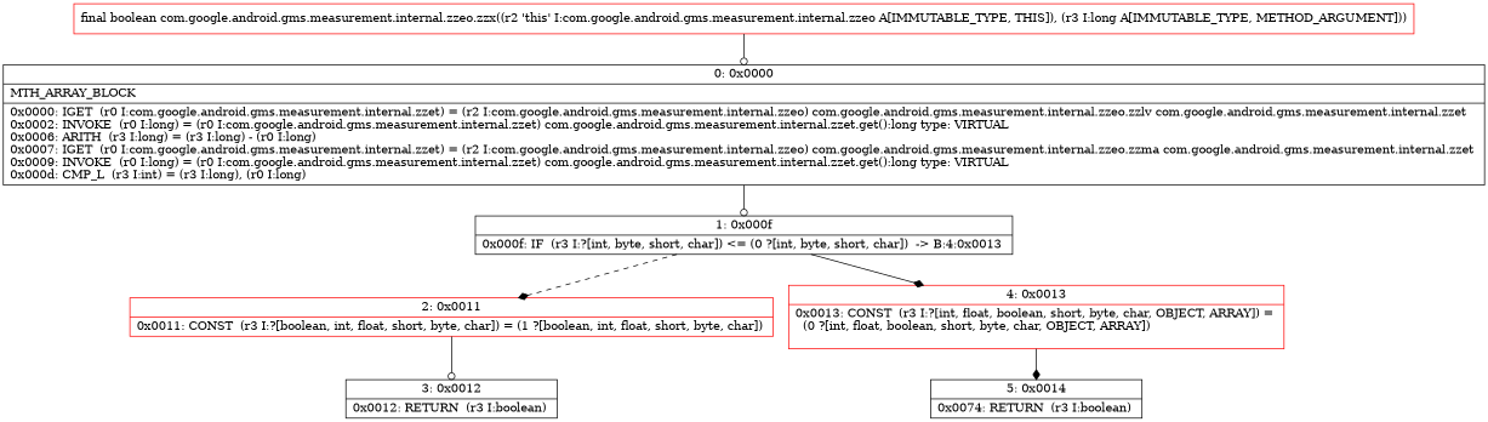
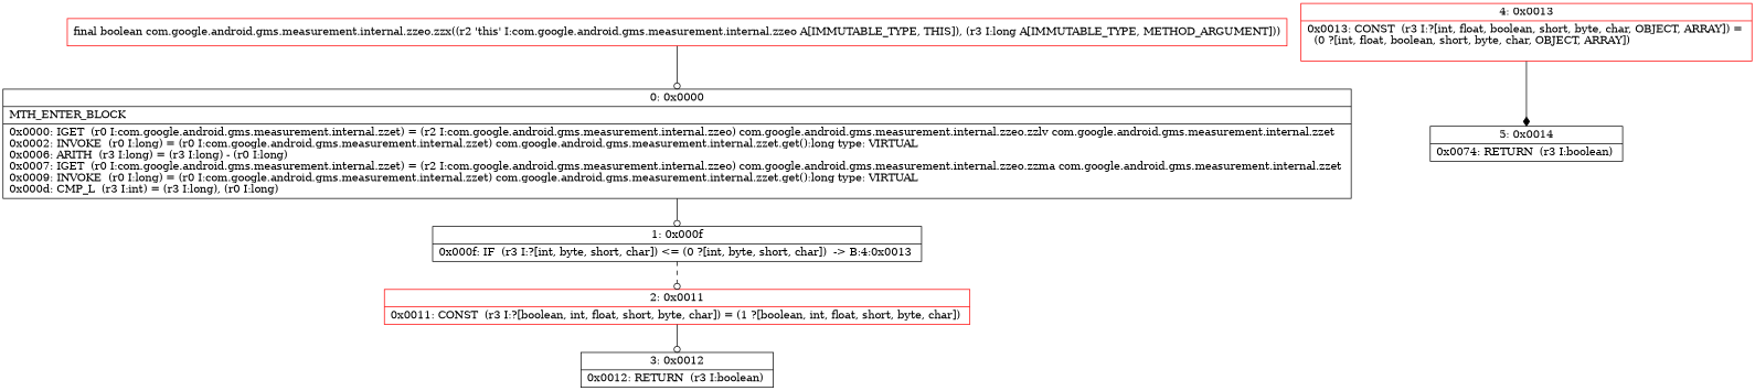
  digraph {
    node [color=black shape=record]
    edge [arrowhead=odot]
-   n1 [label="{0\:\ 0x0000|MTH_ARRAY_BLOCK\l|0x0000: IGET  (r0 I:com.google.android.gms.measurement.internal.zzet) = (r2 I:com.google.android.gms.measurement.internal.zzeo) com.google.android.gms.measurement.internal.zzeo.zzlv com.google.android.gms.measurement.internal.zzet \l0x0002: INVOKE  (r0 I:long) = (r0 I:com.google.android.gms.measurement.internal.zzet) com.google.android.gms.measurement.internal.zzet.get():long type: VIRTUAL \l0x0006: ARITH  (r3 I:long) = (r3 I:long) \- (r0 I:long) \l0x0007: IGET  (r0 I:com.google.android.gms.measurement.internal.zzet) = (r2 I:com.google.android.gms.measurement.internal.zzeo) com.google.android.gms.measurement.internal.zzeo.zzma com.google.android.gms.measurement.internal.zzet \l0x0009: INVOKE  (r0 I:long) = (r0 I:com.google.android.gms.measurement.internal.zzet) com.google.android.gms.measurement.internal.zzet.get():long type: VIRTUAL \l0x000d: CMP_L  (r3 I:int) = (r3 I:long), (r0 I:long) \l}"]
+   n1 [label="{0\:\ 0x0000|MTH_ENTER_BLOCK\l|0x0000: IGET  (r0 I:com.google.android.gms.measurement.internal.zzet) = (r2 I:com.google.android.gms.measurement.internal.zzeo) com.google.android.gms.measurement.internal.zzeo.zzlv com.google.android.gms.measurement.internal.zzet \l0x0002: INVOKE  (r0 I:long) = (r0 I:com.google.android.gms.measurement.internal.zzet) com.google.android.gms.measurement.internal.zzet.get():long type: VIRTUAL \l0x0006: ARITH  (r3 I:long) = (r3 I:long) \- (r0 I:long) \l0x0007: IGET  (r0 I:com.google.android.gms.measurement.internal.zzet) = (r2 I:com.google.android.gms.measurement.internal.zzeo) com.google.android.gms.measurement.internal.zzeo.zzma com.google.android.gms.measurement.internal.zzet \l0x0009: INVOKE  (r0 I:long) = (r0 I:com.google.android.gms.measurement.internal.zzet) com.google.android.gms.measurement.internal.zzet.get():long type: VIRTUAL \l0x000d: CMP_L  (r3 I:int) = (r3 I:long), (r0 I:long) \l}"]
    n2 [label="{1\:\ 0x000f|0x000f: IF  (r3 I:?[int, byte, short, char]) \<= (0 ?[int, byte, short, char])  \-\> B:4:0x0013 \l}"]
    n3 [color=red label="{2\:\ 0x0011|0x0011: CONST  (r3 I:?[boolean, int, float, short, byte, char]) = (1 ?[boolean, int, float, short, byte, char]) \l}"]
    n4 [color=red label="{4\:\ 0x0013|0x0013: CONST  (r3 I:?[int, float, boolean, short, byte, char, OBJECT, ARRAY]) = \l  (0 ?[int, float, boolean, short, byte, char, OBJECT, ARRAY])\l \l}"]
    n5 [label="{3\:\ 0x0012|0x0012: RETURN  (r3 I:boolean) \l}"]
    n6 [label="{5\:\ 0x0014|0x0074: RETURN  (r3 I:boolean) \l}"]
    n7 [color=red label="{final boolean com.google.android.gms.measurement.internal.zzeo.zzx((r2 'this' I:com.google.android.gms.measurement.internal.zzeo A[IMMUTABLE_TYPE, THIS]), (r3 I:long A[IMMUTABLE_TYPE, METHOD_ARGUMENT])) }"]
    n1 -> n2
-   n2 -> n3 [arrowhead=diamond style=dashed]
-   n2 -> n4 [arrowhead=diamond]
+   n2 -> n3 [style=dashed]
    n3 -> n5
    n4 -> n6 [arrowhead=diamond]
    n7 -> n1
  }
